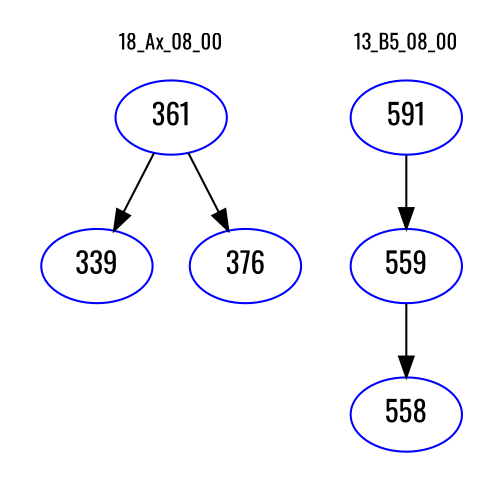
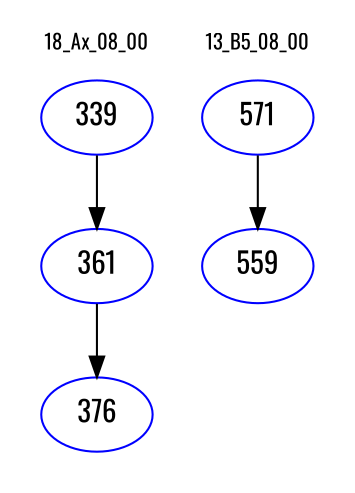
  digraph {
    fontname=Oswald
    node [color=blue fontname=Oswald]
    edge [color=black fontname=Oswald]
    n1 [label=361]
    n2 [label=339]
    n3 [label=376]
    n4 [label=559]
-   n5 [label=558]
-   n6 [label=591]
+   n6 [label=571]
    subgraph cluster_1 {
      color=white
      fontsize=10
      label="18_Ax_08_00"
      n1
      n2
      n3
    }
    subgraph cluster_2 {
      color=white
      fontsize=10
      label="13_B5_08_00"
      n4
-     n5
      n6
    }
-   n1 -> n2
+   n2 -> n1
    n1 -> n3
-   n4 -> n5
    n6 -> n4
  }
